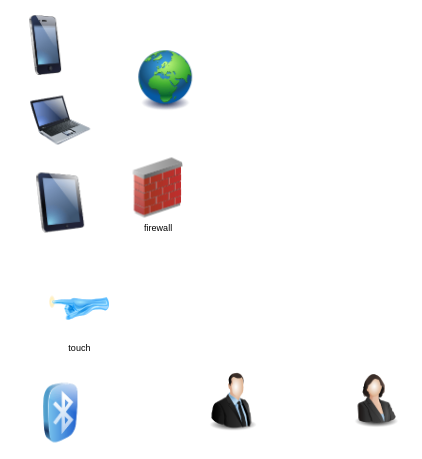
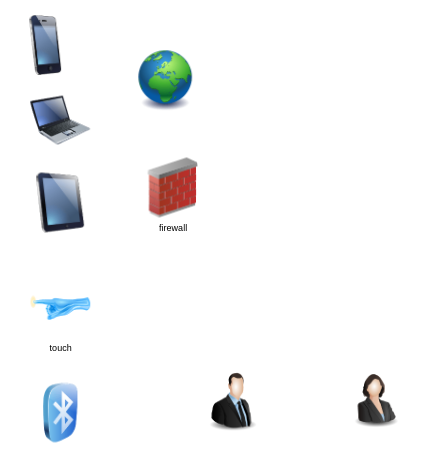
  <mxCell id="0" />
  <mxCell id="1" parent="0" />
- <mxCell id="2" value="touch" style="image;html=1;image=img/lib/clip_art/computers/Touch_128x128.png" parent="1" vertex="1"><mxGeometry x="65" y="370" width="80" height="80" as="geometry" /></mxCell>
- <mxCell id="3" value="firewall&lt;br&gt;" style="image;html=1;image=img/lib/clip_art/networking/Firewall_02_128x128.png" parent="1" vertex="1"><mxGeometry x="170" y="210" width="80" height="80" as="geometry" /></mxCell>
+ <mxCell id="2" value="touch" style="image;html=1;image=img/lib/clip_art/computers/Touch_128x128.png" parent="1" vertex="1"><mxGeometry x="40" y="370" width="80" height="80" as="geometry" /></mxCell>
+ <mxCell id="3" value="firewall&lt;br&gt;" style="image;html=1;image=img/lib/clip_art/networking/Firewall_02_128x128.png" parent="1" vertex="1"><mxGeometry x="190" y="210" width="80" height="80" as="geometry" /></mxCell>
  <mxCell id="4" value="" style="image;html=1;image=img/lib/clip_art/computers/iPad_128x128.png" parent="1" vertex="1"><mxGeometry x="40" y="230" width="80" height="80" as="geometry" /></mxCell>
  <mxCell id="5" value="" style="image;html=1;image=img/lib/clip_art/computers/Laptop_128x128.png" parent="1" vertex="1"><mxGeometry x="40" y="120" width="80" height="80" as="geometry" /></mxCell>
  <mxCell id="6" value="" style="image;html=1;image=img/lib/clip_art/general/Bluetooth_128x128.png" parent="1" vertex="1"><mxGeometry x="40" y="510" width="80" height="80" as="geometry" /></mxCell>
  <mxCell id="7" value="" style="image;html=1;image=img/lib/clip_art/general/Earth_globe_128x128.png" parent="1" vertex="1"><mxGeometry x="180" y="67" width="80" height="80" as="geometry" /></mxCell>
  <mxCell id="8" value="" style="image;html=1;image=img/lib/clip_art/people/Suit_Man_128x128.png" parent="1" vertex="1"><mxGeometry x="270" y="495" width="80" height="80" as="geometry" /></mxCell>
  <mxCell id="9" value="" style="image;html=1;image=img/lib/clip_art/people/Suit_Woman_128x128.png" parent="1" vertex="1"><mxGeometry x="460" y="490" width="80" height="80" as="geometry" /></mxCell>
  <mxCell id="10" value="" style="image;html=1;image=img/lib/clip_art/telecommunication/iPhone_128x128.png" parent="1" vertex="1"><mxGeometry x="20" y="20" width="80" height="80" as="geometry" /></mxCell>
